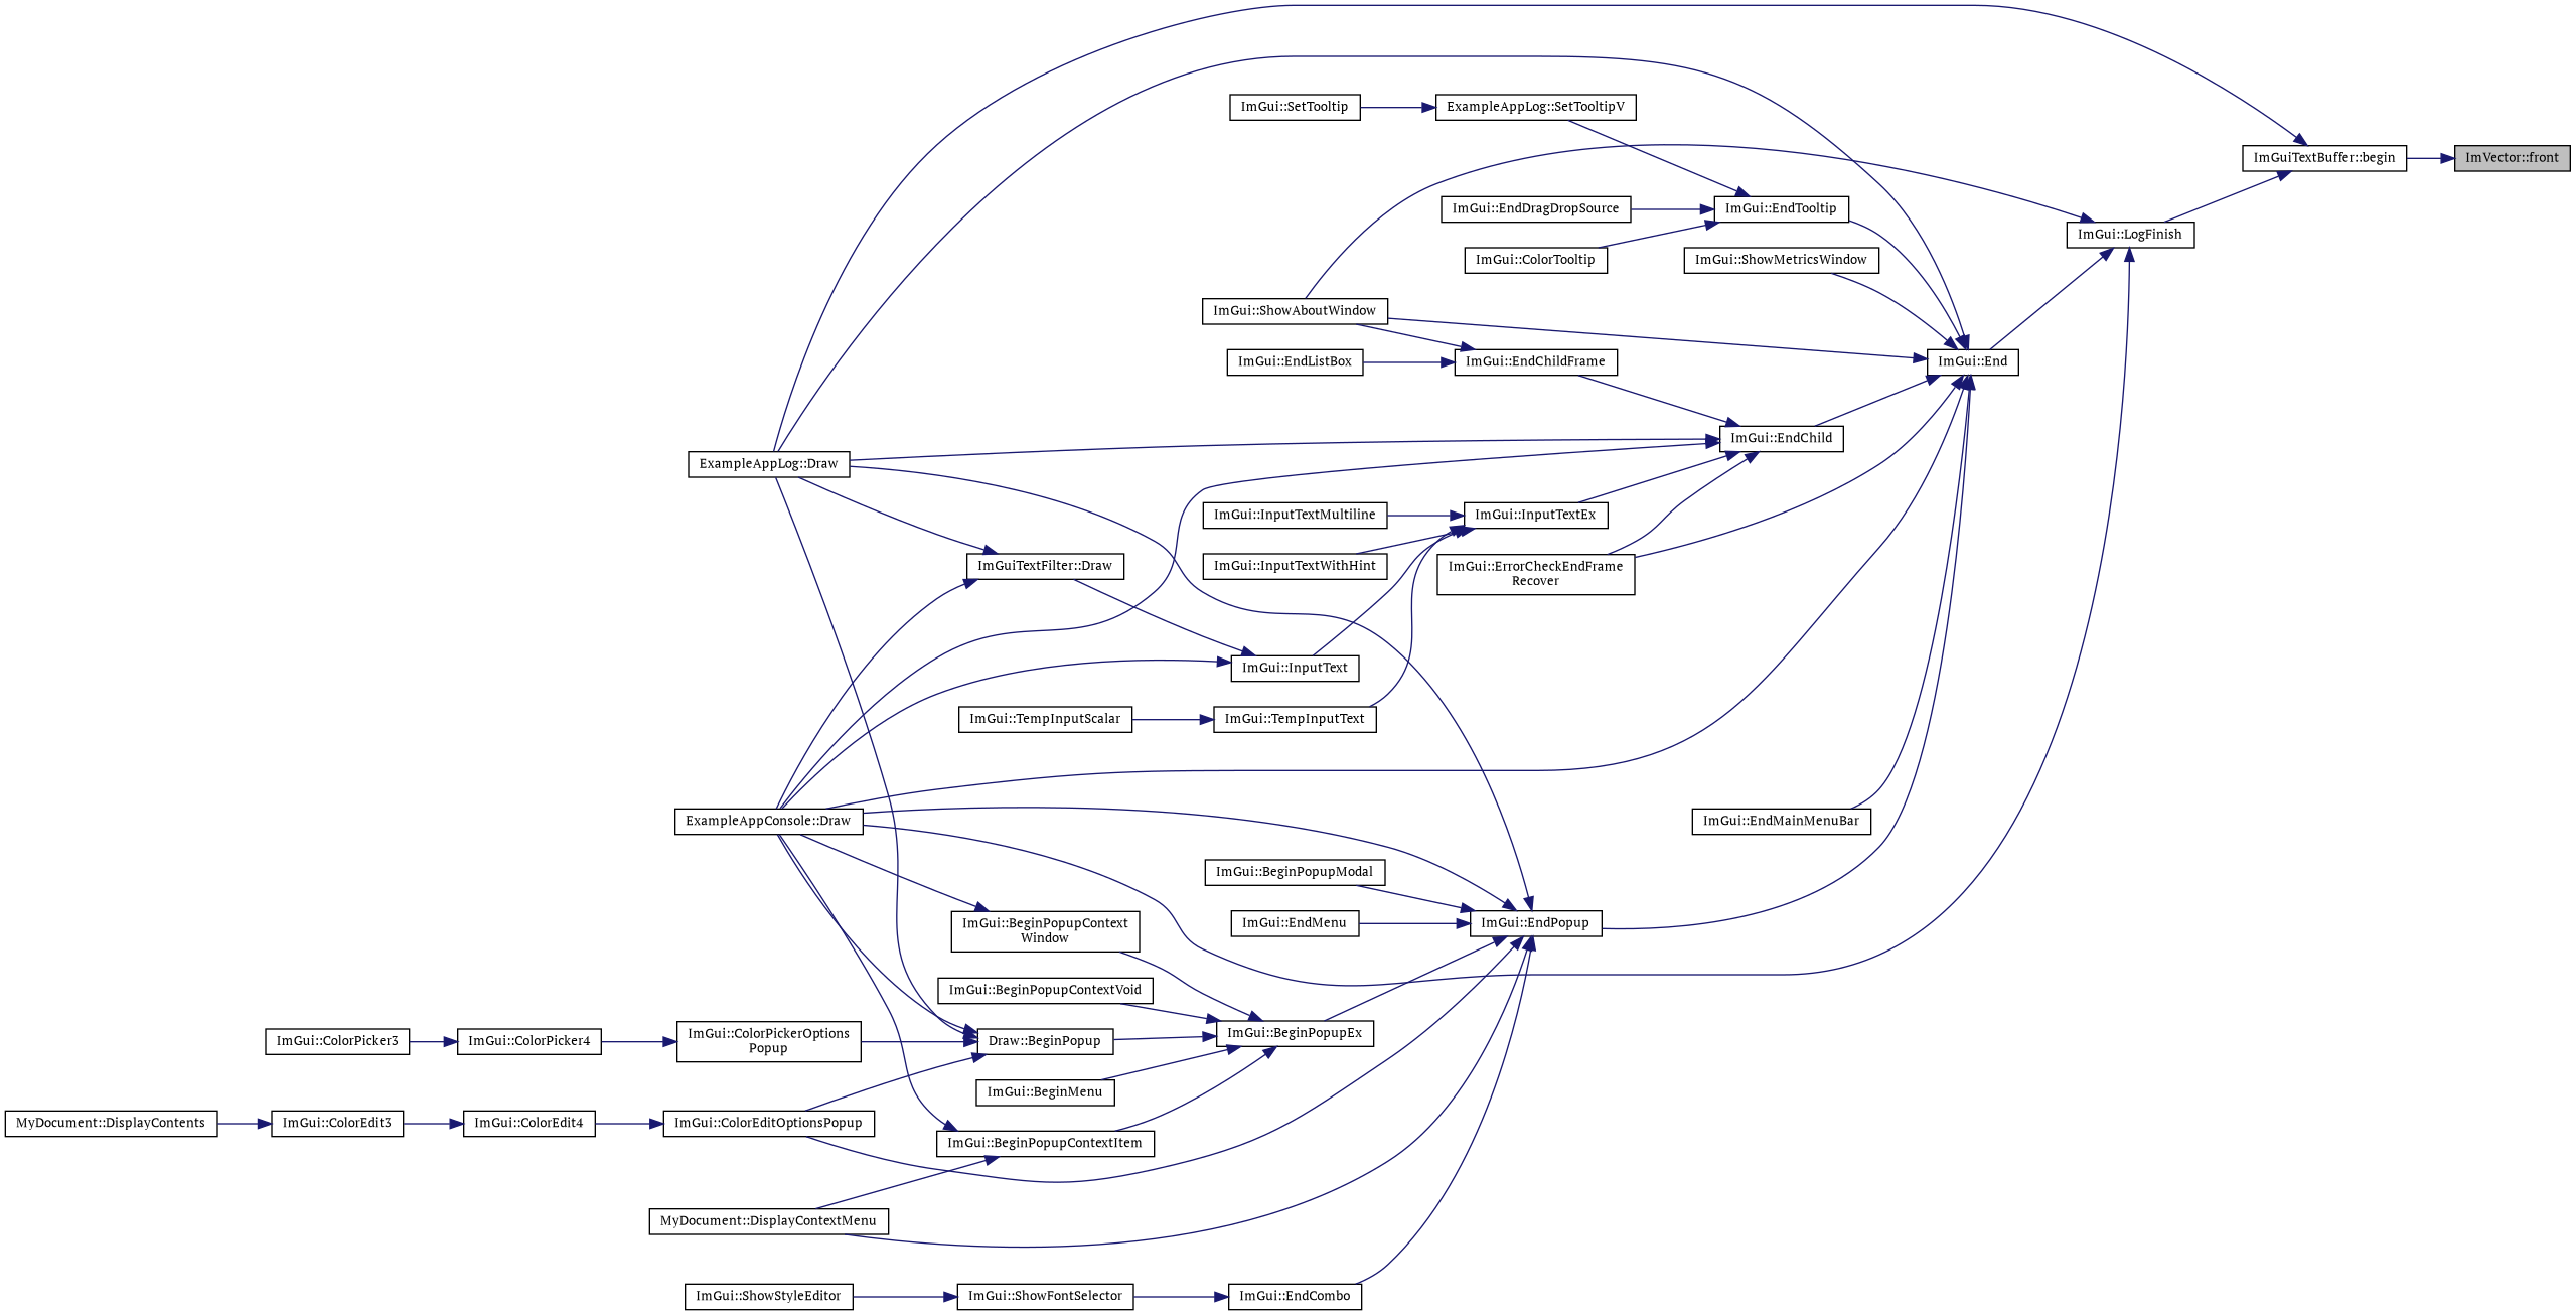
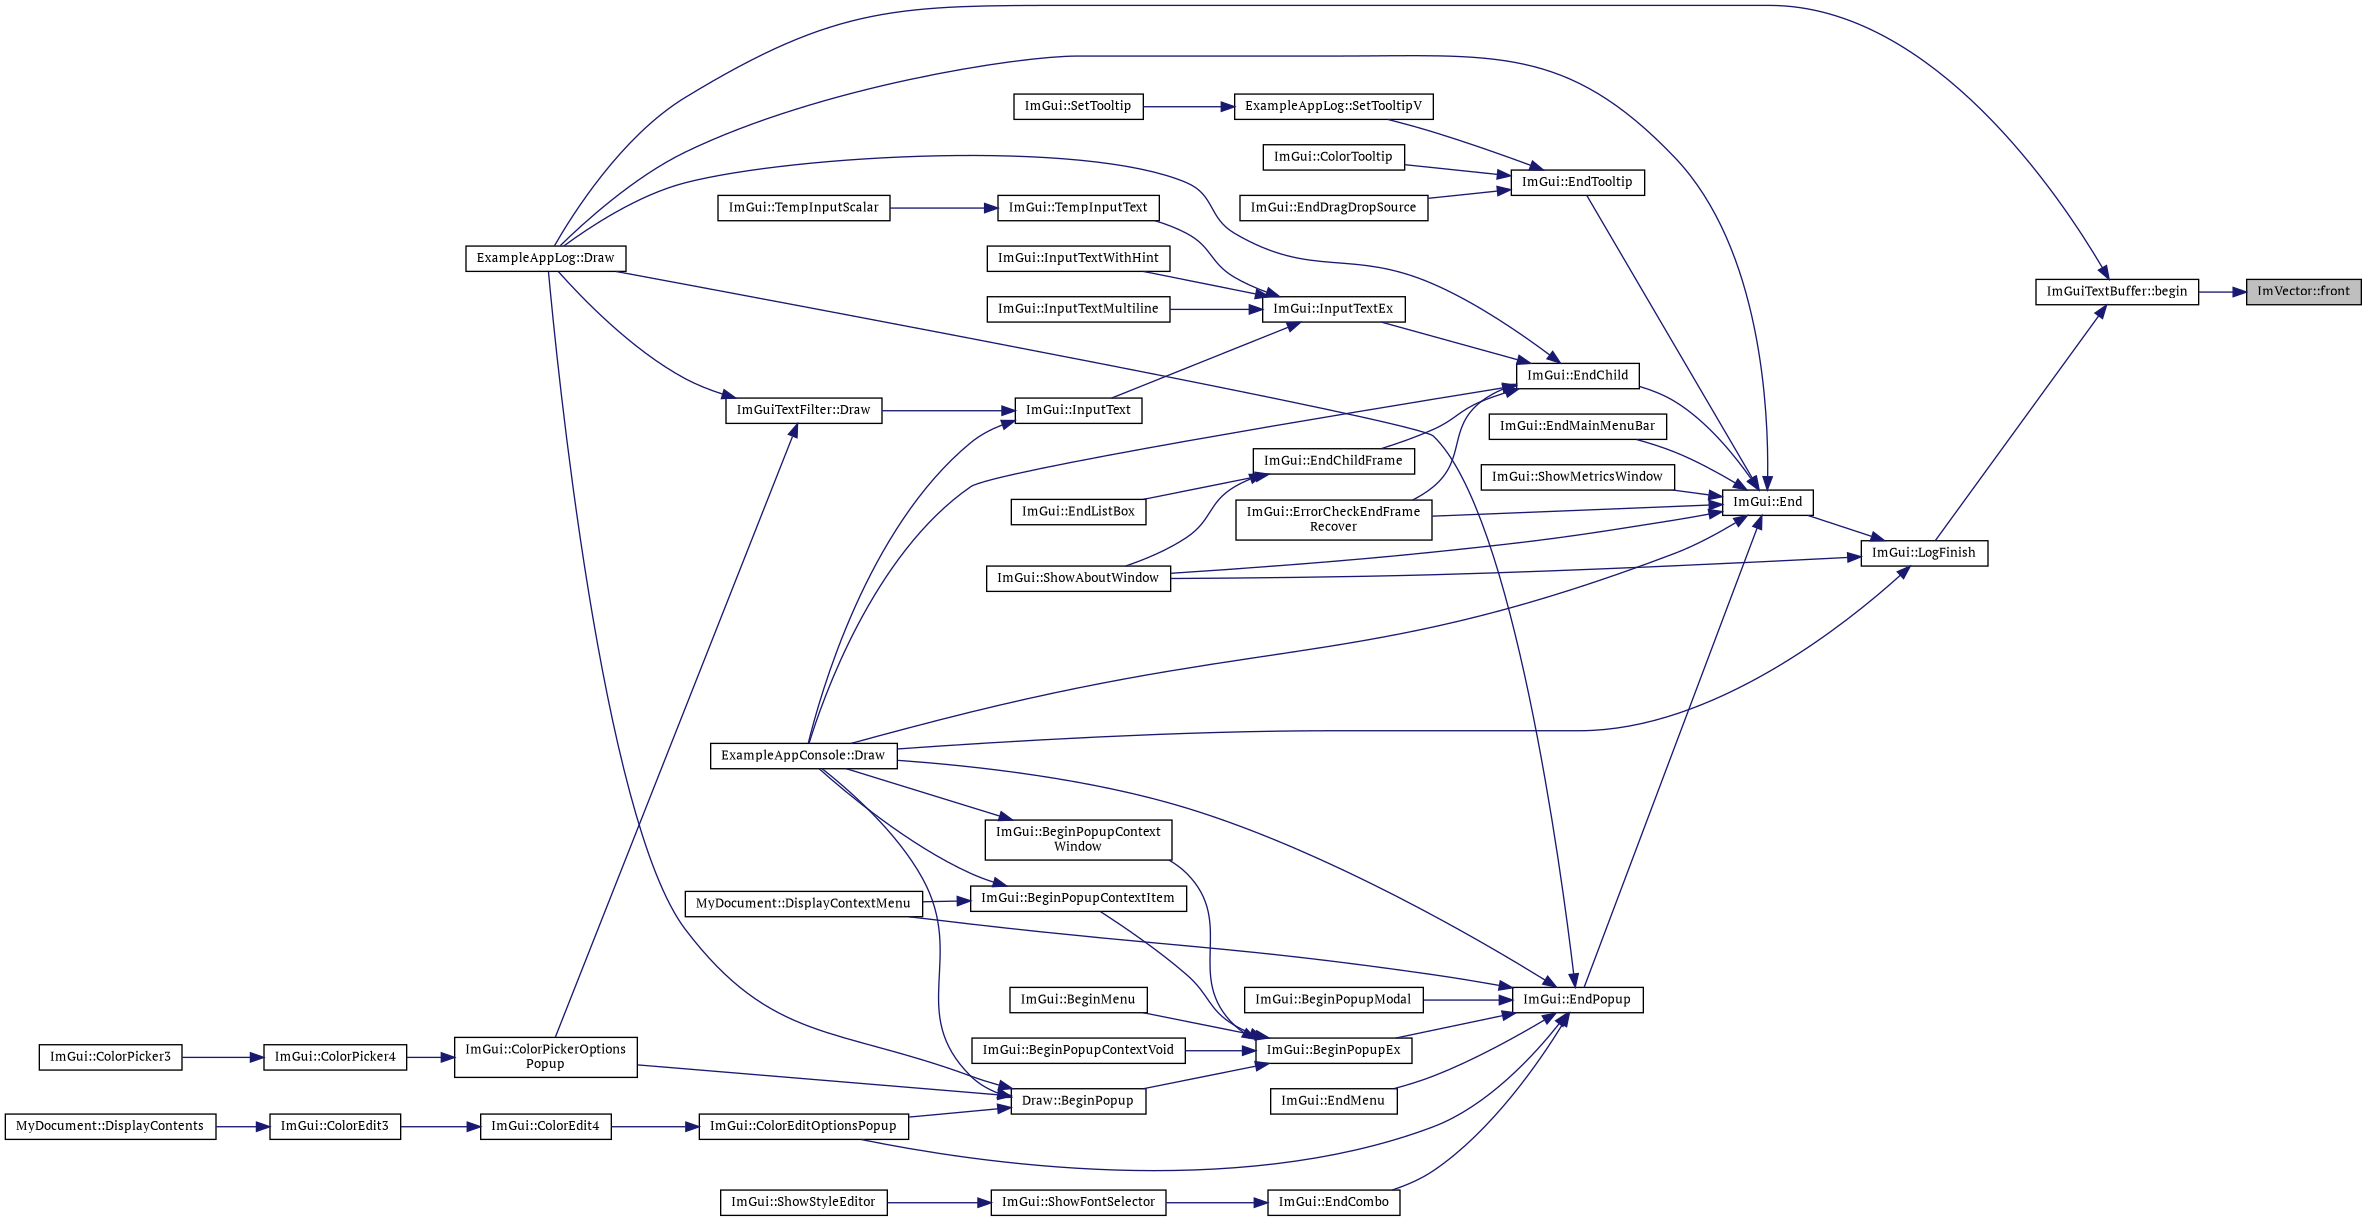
  digraph {
    fontname="PT Serif"
    rankdir=RL
    node [color=black fillcolor=white fontname="PT Serif" fontsize=10 shape=record style=filled]
    edge [color=midnightblue dir=back fontname="PT Serif" fontsize=10 labelfontname=Helvetica labelfontsize=10 style=solid]
    n1 [fillcolor=grey75 fontcolor=black height=0.2 label="ImVector::front" width=0.4]
    n2 [height=0.2 label="ImGuiTextBuffer::begin" width=0.4]
    n3 [height=0.2 label="ExampleAppLog::Draw" width=0.4]
    n4 [height=0.2 label="ImGui::LogFinish" width=0.4]
    n5 [height=0.2 label="ExampleAppConsole::Draw" width=0.4]
    n6 [height=0.2 label="ImGui::End" width=0.4]
    n7 [height=0.2 label="ImGui::ShowAboutWindow" width=0.4]
    n8 [height=0.2 label="ImGui::EndChild" width=0.4]
    n9 [height=0.2 label="ImGui::ErrorCheckEndFrame\lRecover" width=0.4]
    n10 [height=0.2 label="ImGui::EndMainMenuBar" width=0.4]
    n11 [height=0.2 label="ImGui::EndPopup" width=0.4]
    n12 [height=0.2 label="ImGui::EndTooltip" width=0.4]
    n13 [height=0.2 label="ImGui::ShowMetricsWindow" width=0.4]
    n14 [height=0.2 label="ImGui::EndChildFrame" width=0.4]
    n15 [height=0.2 label="ImGui::InputTextEx" width=0.4]
    n16 [height=0.2 label="ImGui::BeginPopupEx" width=0.4]
    n17 [height=0.2 label="ImGui::ColorEditOptionsPopup" width=0.4]
    n18 [height=0.2 label="MyDocument::DisplayContextMenu" width=0.4]
    n19 [height=0.2 label="ImGui::BeginPopupModal" width=0.4]
    n20 [height=0.2 label="ImGui::EndCombo" width=0.4]
    n21 [height=0.2 label="ImGui::EndMenu" width=0.4]
    n22 [height=0.2 label="ImGui::ColorTooltip" width=0.4]
    n23 [height=0.2 label="ImGui::EndDragDropSource" width=0.4]
    n24 [height=0.2 label="ExampleAppLog::SetTooltipV" width=0.4]
    n25 [height=0.2 label="ImGui::EndListBox" width=0.4]
    n26 [height=0.2 label="ImGui::InputText" width=0.4]
    n27 [height=0.2 label="ImGui::InputTextMultiline" width=0.4]
    n28 [height=0.2 label="ImGui::InputTextWithHint" width=0.4]
    n29 [height=0.2 label="ImGui::TempInputText" width=0.4]
    n30 [height=0.2 label="ImGuiTextFilter::Draw" width=0.4]
    n31 [height=0.2 label="ImGui::TempInputScalar" width=0.4]
    n32 [height=0.2 label="ImGui::BeginMenu" width=0.4]
    n33 [height=0.2 label="Draw::BeginPopup" width=0.4]
    n34 [height=0.2 label="ImGui::BeginPopupContextItem" width=0.4]
    n35 [height=0.2 label="ImGui::BeginPopupContextVoid" width=0.4]
    n36 [height=0.2 label="ImGui::BeginPopupContext\lWindow" width=0.4]
    n37 [height=0.2 label="ImGui::ColorEdit4" width=0.4]
    n38 [height=0.2 label="ImGui::ShowFontSelector" width=0.4]
    n39 [height=0.2 label="ImGui::ColorPickerOptions\lPopup" width=0.4]
    n40 [height=0.2 label="ImGui::ColorPicker4" width=0.4]
    n41 [height=0.2 label="ImGui::ColorEdit3" width=0.4]
    n42 [height=0.2 label="MyDocument::DisplayContents" width=0.4]
    n43 [height=0.2 label="ImGui::ColorPicker3" width=0.4]
    n44 [height=0.2 label="ImGui::ShowStyleEditor" width=0.4]
    n45 [height=0.2 label="ImGui::SetTooltip" width=0.4]
    n1 -> n2
    n2 -> n3
    n2 -> n4
    n4 -> n5
    n4 -> n6
    n4 -> n7
    n6 -> n3
    n6 -> n5
    n6 -> n7
    n6 -> n8
    n6 -> n9
    n6 -> n10
    n6 -> n11
    n6 -> n12
    n6 -> n13
    n8 -> n3
    n8 -> n5
    n8 -> n9
    n8 -> n14
    n8 -> n15
    n11 -> n3
    n11 -> n5
    n11 -> n16
    n11 -> n17
    n11 -> n18
    n11 -> n19
    n11 -> n20
    n11 -> n21
    n12 -> n22
    n12 -> n23
    n12 -> n24
    n14 -> n7
    n14 -> n25
    n15 -> n26
    n15 -> n27
    n15 -> n28
    n15 -> n29
    n16 -> n32
    n16 -> n33
    n16 -> n34
    n16 -> n35
    n16 -> n36
    n17 -> n37
    n20 -> n38
    n24 -> n45
    n26 -> n5
    n26 -> n30
    n29 -> n31
    n30 -> n3
-   n30 -> n5
+   n30 -> n39
    n33 -> n3
    n33 -> n5
    n33 -> n17
    n33 -> n39
    n34 -> n5
    n34 -> n18
    n36 -> n5
    n37 -> n41
    n38 -> n44
    n39 -> n40
    n40 -> n43
    n41 -> n42
  }
